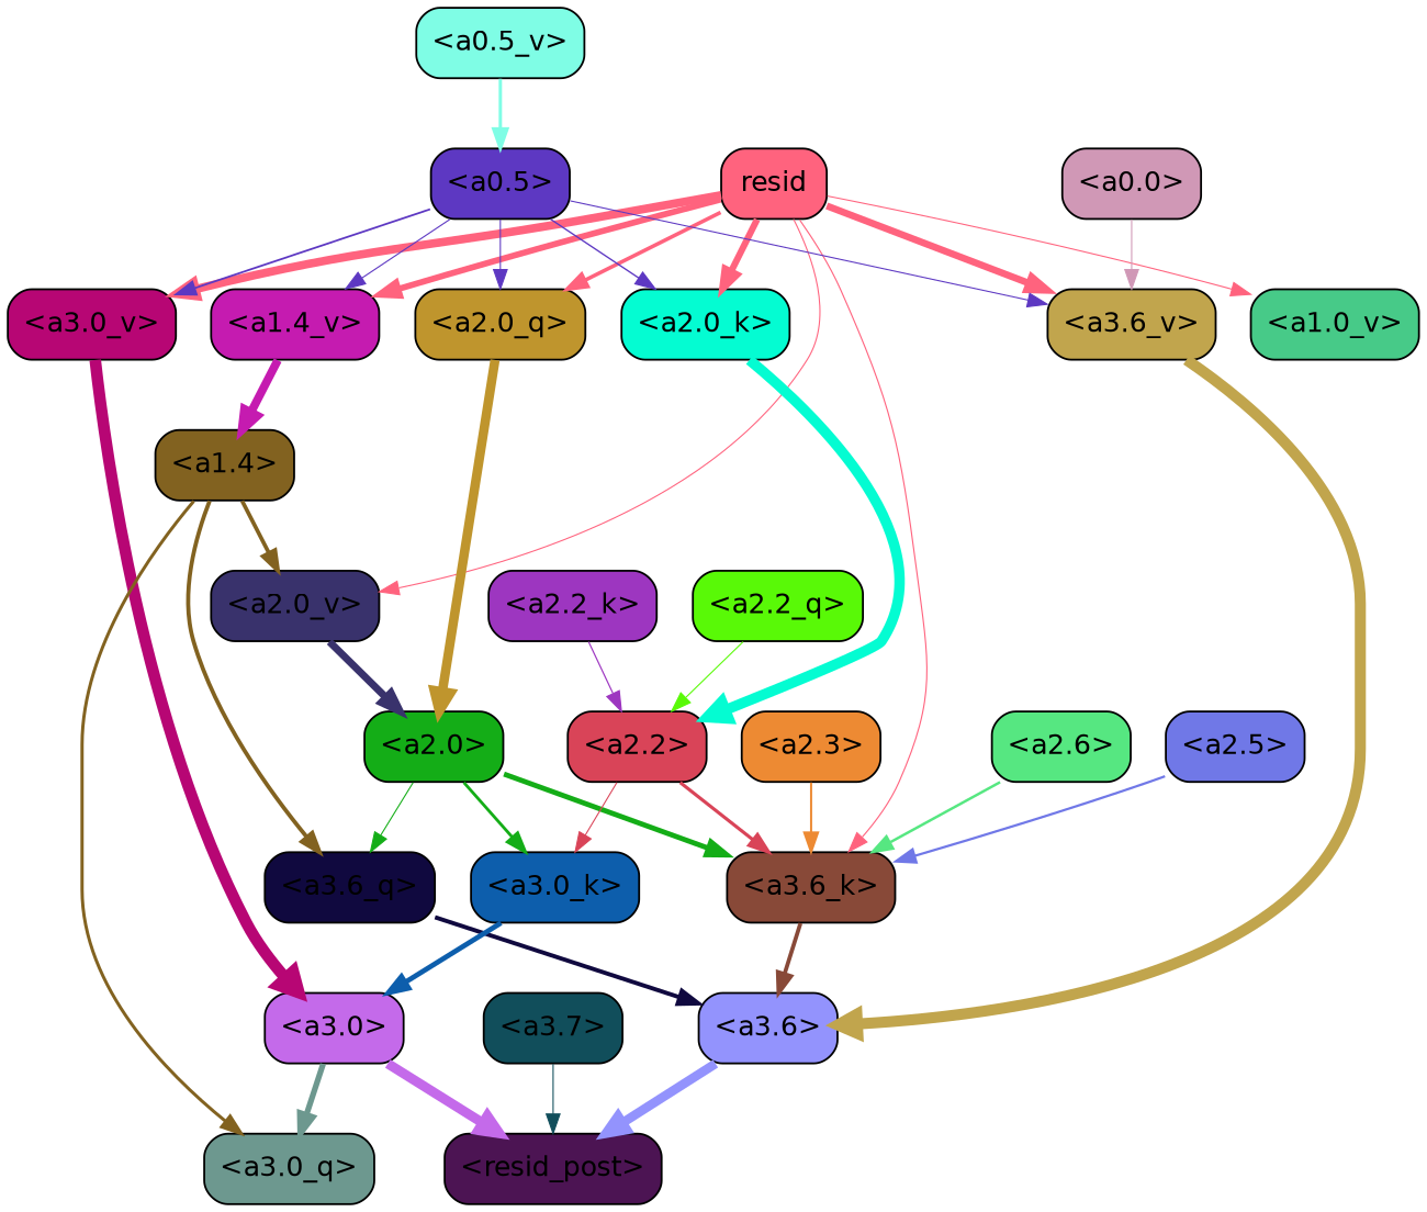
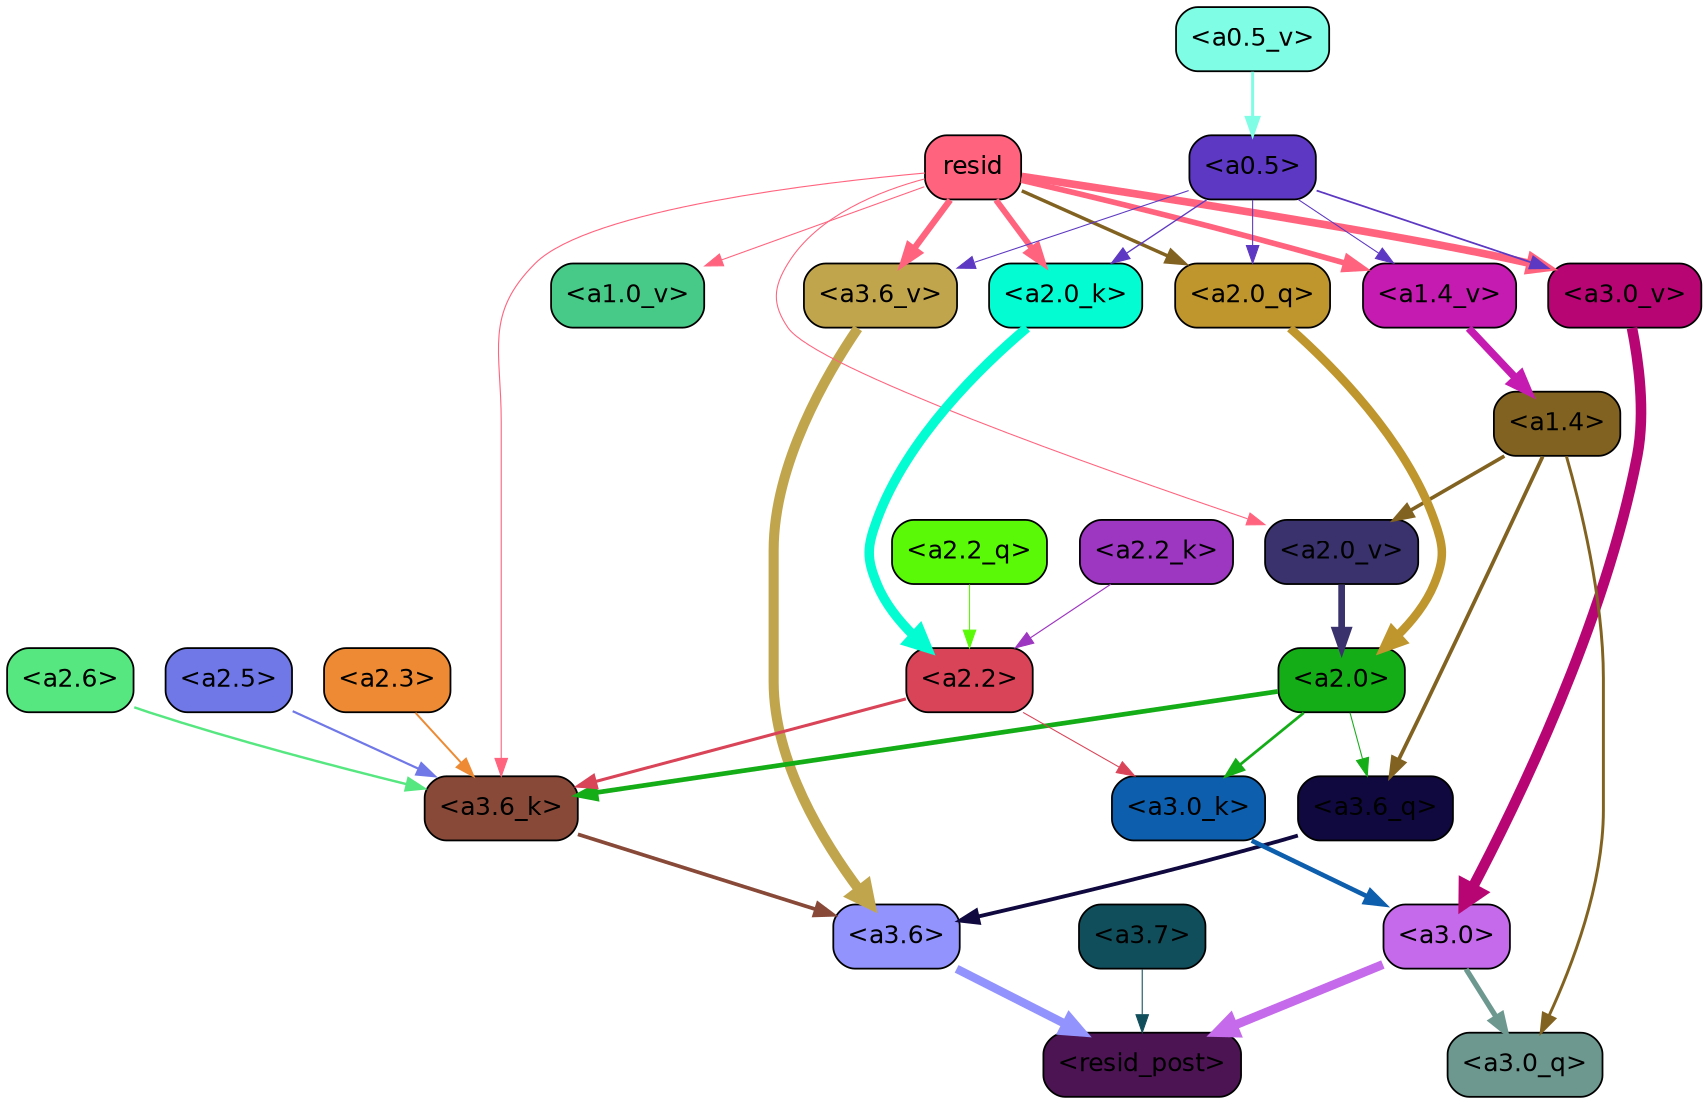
  strict digraph {
    splines=true
    node [color=black fontname=Helvetica shape=box style="filled, rounded"]
    edge [color="#ff637e" penwidth=0.6]
    "<a3.7>" [fillcolor="#114e5b"]
    "<resid_post>" [fillcolor="#4c1453"]
    "<a3.6>" [fillcolor="#9393fd"]
    "<a3.0>" [fillcolor="#c46aea"]
    "<a3.0_q>" [fillcolor="#6d988f"]
    "<a3.6_q>" [fillcolor="#10093f"]
    "<a3.6_k>" [fillcolor="#884938"]
    "<a3.0_k>" [fillcolor="#0d5eac"]
    "<a3.6_v>" [fillcolor="#c1a54d"]
    "<a3.0_v>" [fillcolor="#b70674"]
    "<a2.0>" [fillcolor="#14ad17"]
    "<a1.4>" [fillcolor="#826220"]
    "<a2.0_v>" [fillcolor="#39326c"]
    "<a2.6>" [fillcolor="#56e781"]
    "<a2.5>" [fillcolor="#7078e7"]
    "<a2.3>" [fillcolor="#ed8a33"]
    "<a2.2>" [fillcolor="#d94458"]
    n18 [fillcolor="#ff637e" label=resid]
    "<a2.0_q>" [fillcolor="#bf952d"]
    "<a2.0_k>" [fillcolor="#04fcd2"]
    "<a1.4_v>" [fillcolor="#c51bb0"]
    "<a1.0_v>" [fillcolor="#47ca88"]
    "<a0.5>" [fillcolor="#5d38c2"]
-   "<a0.0>" [fillcolor="#d098b6"]
    "<a2.2_q>" [fillcolor="#59f907"]
    "<a2.2_k>" [fillcolor="#9d36c0"]
    "<a0.5_v>" [fillcolor="#7ffde5"]
    "<a3.7>" -> "<resid_post>" [color="#114e5b"]
    "<a3.6>" -> "<resid_post>" [color="#9393fd" penwidth=4.748674273490906]
    "<a3.0>" -> "<resid_post>" [color="#c46aea" penwidth=5.004031300544739]
    "<a3.0>" -> "<a3.0_q>" [color="#6d988f" penwidth=2.95696559548378]
    "<a3.6_q>" -> "<a3.6>" [color="#10093f" penwidth=2.1656854450702667]
    "<a3.6_k>" -> "<a3.6>" [color="#884938" penwidth=2.086437076330185]
    "<a3.0_k>" -> "<a3.0>" [color="#0d5eac" penwidth=2.5988530814647675]
    "<a3.6_v>" -> "<a3.6>" [color="#c1a54d" penwidth=5.669987380504608]
    "<a3.0_v>" -> "<a3.0>" [color="#b70674" penwidth=5.9515902400016785]
    "<a2.0>" -> "<a3.6_q>" [color="#14ad17"]
    "<a2.0>" -> "<a3.6_k>" [color="#14ad17" penwidth=2.6423546075820923]
    "<a2.0>" -> "<a3.0_k>" [color="#14ad17" penwidth=1.5482127666473389]
    "<a1.4>" -> "<a3.0_q>" [color="#826220" penwidth=1.6541699171066284]
    "<a1.4>" -> "<a3.6_q>" [color="#826220" penwidth=2.1035547256469727]
    "<a1.4>" -> "<a2.0_v>" [color="#826220" penwidth=2.048949420452118]
    "<a2.0_v>" -> "<a2.0>" [color="#39326c" penwidth=3.76983106136322]
    "<a2.6>" -> "<a3.6_k>" [color="#56e781" penwidth=1.3718644380569458]
    "<a2.5>" -> "<a3.6_k>" [color="#7078e7" penwidth=1.231603980064392]
    "<a2.3>" -> "<a3.6_k>" [color="#ed8a33" penwidth=1.1117559671401978]
    "<a2.2>" -> "<a3.6_k>" [color="#d94458" penwidth=1.7315057516098022]
    "<a2.2>" -> "<a3.0_k>" [color="#d94458"]
    n18 -> "<a3.6_k>" [penwidth=0.6229734420776367]
    n18 -> "<a3.6_v>" [penwidth=3.56406831741333]
    n18 -> "<a3.0_v>" [penwidth=4.293717980384827]
    n18 -> "<a2.0_v>"
-   n18 -> "<a2.0_q>" [penwidth=1.9479764699935913]
+   n18 -> "<a2.0_q>" [color="#826220" penwidth=1.9479764699935913]
    n18 -> "<a2.0_k>" [penwidth=3.348647713661194]
    n18 -> "<a1.4_v>" [penwidth=3.1658360958099365]
    n18 -> "<a1.0_v>"
    "<a2.0_q>" -> "<a2.0>" [color="#bf952d" penwidth=4.801594913005829]
    "<a2.0_k>" -> "<a2.2>" [color="#04fcd2" penwidth=5.364346981048584]
    "<a1.4_v>" -> "<a1.4>" [color="#c51bb0" penwidth=4.295930981636047]
    "<a0.5>" -> "<a3.6_v>" [color="#5d38c2"]
    "<a0.5>" -> "<a3.0_v>" [color="#5d38c2" penwidth=0.9916514158248901]
    "<a0.5>" -> "<a2.0_q>" [color="#5d38c2"]
    "<a0.5>" -> "<a2.0_k>" [color="#5d38c2" penwidth=0.7479127645492554]
    "<a0.5>" -> "<a1.4_v>" [color="#5d38c2"]
-   "<a0.0>" -> "<a3.6_v>" [color="#d098b6"]
    "<a2.2_q>" -> "<a2.2>" [color="#59f907" penwidth=0.6068362593650818]
    "<a2.2_k>" -> "<a2.2>" [color="#9d36c0" penwidth=0.6648573875427246]
    "<a0.5_v>" -> "<a0.5>" [color="#7ffde5" penwidth=1.6795680522918701]
  }
